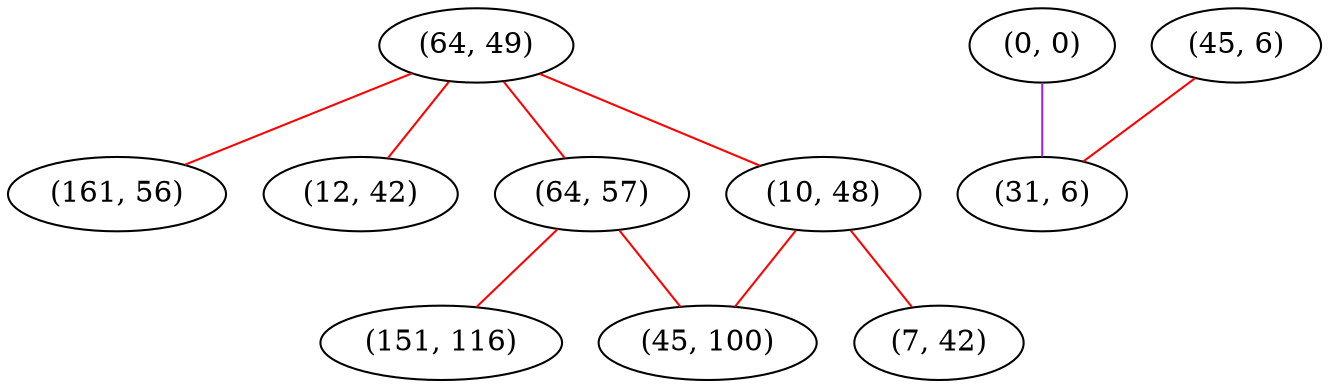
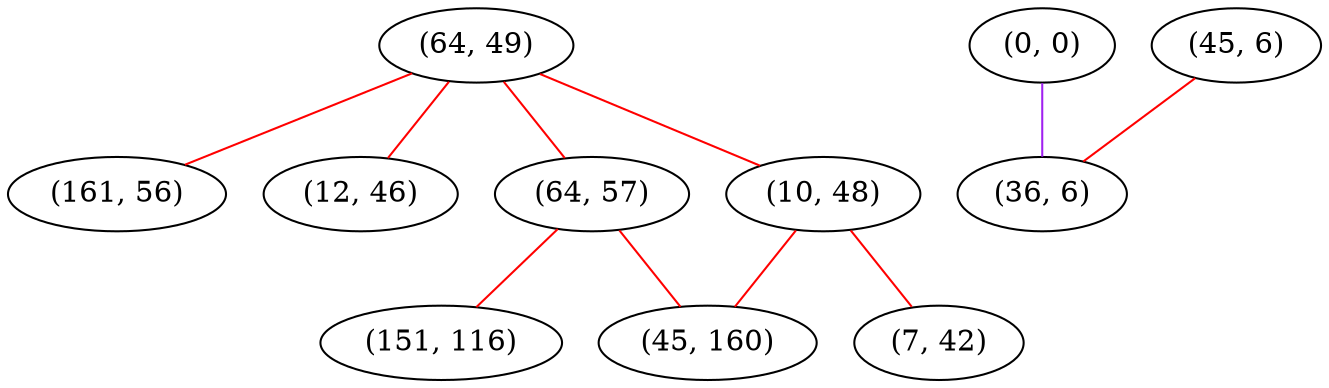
  graph {
    edge [color=red weight=1]
    "(64, 49)"
    "(161, 56)"
-   "(12, 46)" [label="(12, 42)"]
+   "(12, 46)"
    "(64, 57)"
    "(10, 48)"
-   "(45, 100)"
+   "(45, 100)" [label="(45, 160)"]
    "(151, 116)"
    "(0, 0)"
-   "(36, 6)" [label="(31, 6)"]
+   "(36, 6)"
    n10 [label="(7, 42)"]
    "(45, 6)"
    "(64, 49)" -- "(161, 56)"
    "(64, 49)" -- "(12, 46)"
    "(64, 49)" -- "(64, 57)"
    "(64, 49)" -- "(10, 48)"
    "(64, 57)" -- "(45, 100)"
    "(64, 57)" -- "(151, 116)"
    "(10, 48)" -- "(45, 100)"
    "(10, 48)" -- n10
    "(0, 0)" -- "(36, 6)" [color=purple weight=4]
    "(45, 6)" -- "(36, 6)"
  }
